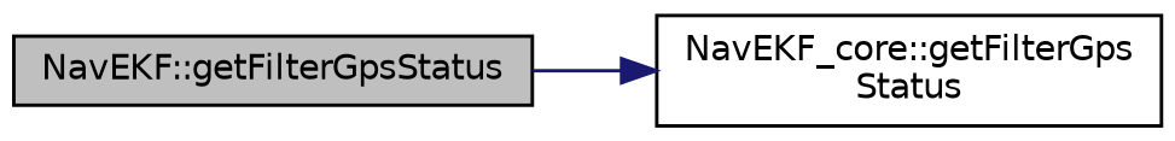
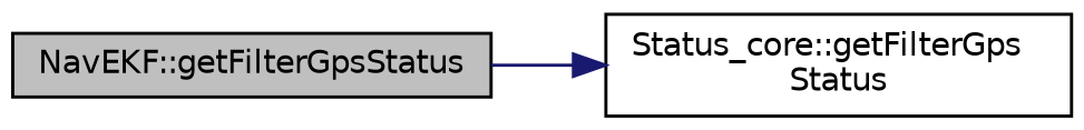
  digraph {
    rankdir=LR
    node [color=black fontname=Helvetica fontsize=10 shape=record style=filled]
    n1 [fillcolor=grey75 fontcolor=black height=0.2 label="NavEKF::getFilterGpsStatus" width=0.4]
-   n2 [fillcolor=white height=0.2 label="NavEKF_core::getFilterGps\lStatus" width=0.4]
+   n2 [fillcolor=white height=0.2 label="Status_core::getFilterGps\lStatus" width=0.4]
    n1 -> n2 [color=midnightblue fontname=Helvetica fontsize=10 labelfontname=Helvetica labelfontsize=10 style=solid]
  }
